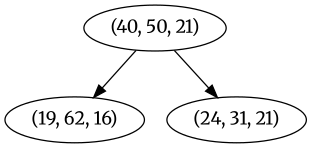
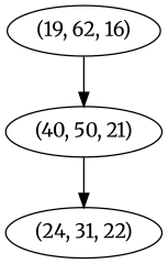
  digraph {
    fontname=Merriweather
    node [fontname=Merriweather]
    edge [fontname=Merriweather]
    "(19, 62, 16)"
    "(40, 50, 21)"
-   "(24, 31, 21)"
-   "(40, 50, 21)" -> "(19, 62, 16)"
+   "(24, 31, 21)" [label="(24, 31, 22)"]
+   "(19, 62, 16)" -> "(40, 50, 21)"
    "(40, 50, 21)" -> "(24, 31, 21)"
  }
